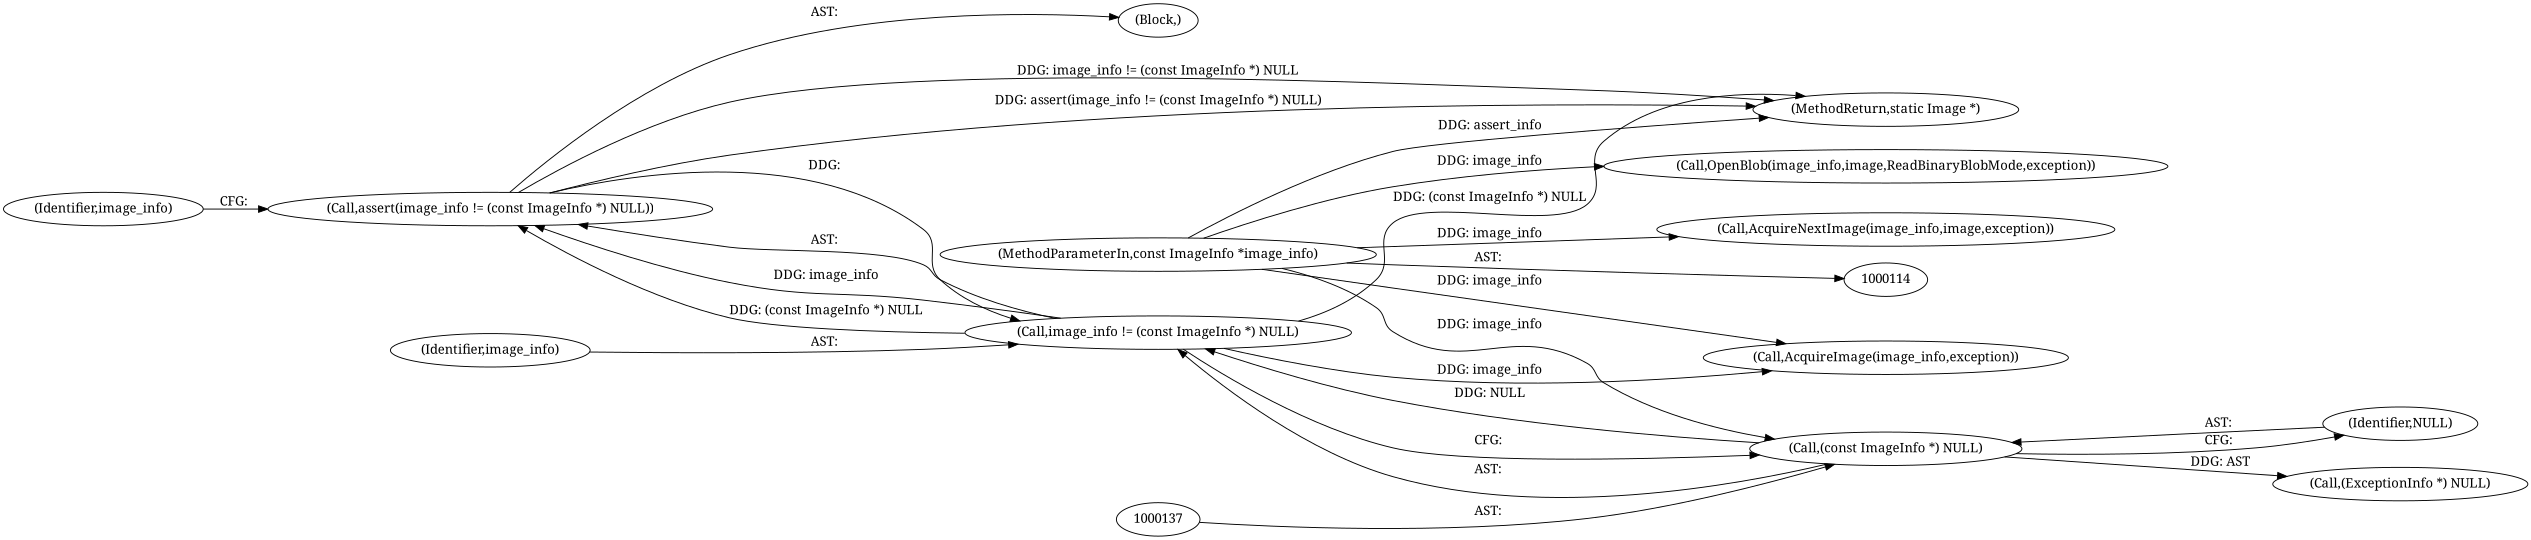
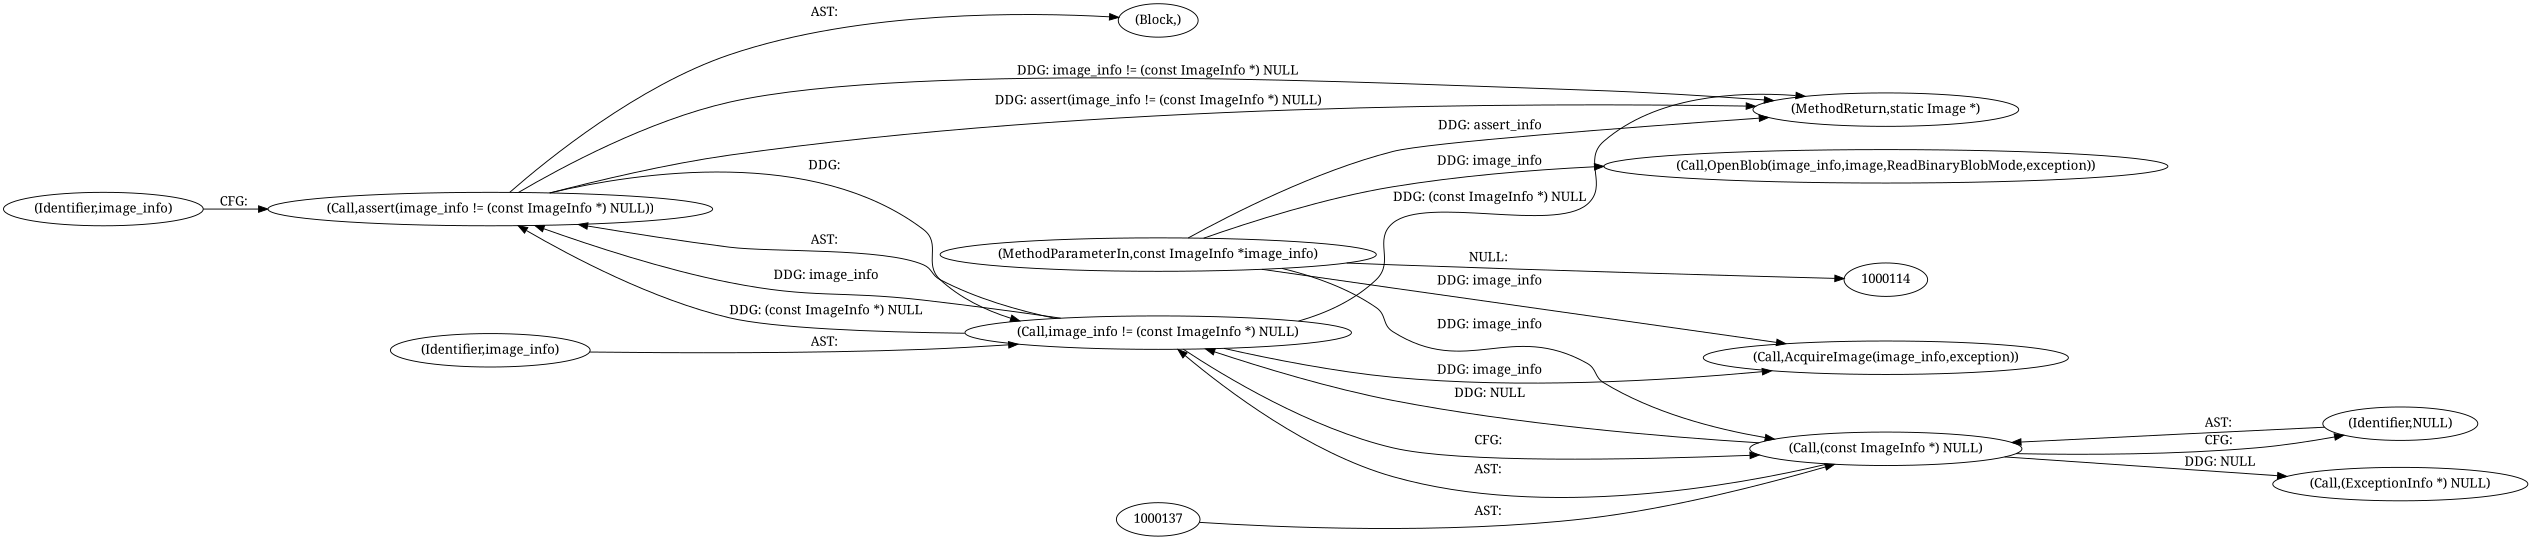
  digraph {
    fontname="Noto Serif"
    rankdir=LR
    node [fontname="Noto Serif"]
    edge [fontname="Noto Serif"]
    n1 [label="(Call,assert(image_info != (const ImageInfo *) NULL))"]
    n2 [label="(Call,image_info != (const ImageInfo *) NULL)"]
    n3 [label="(MethodReturn,static Image *)"]
    n4 [label="(Block,)"]
    n5 [label="(Call,(const ImageInfo *) NULL)"]
    n6 [label="(Call,AcquireImage(image_info,exception))"]
    n7 [label="(Identifier,NULL)"]
    n8 [label="(Call,(ExceptionInfo *) NULL)"]
    n9 [label="(MethodParameterIn,const ImageInfo *image_info)"]
    n10 [label="(Call,OpenBlob(image_info,image,ReadBinaryBlobMode,exception))"]
-   n11 [label="(Call,AcquireNextImage(image_info,image,exception))"]
    1000114
    n13 [label="(Identifier,image_info)"]
    n14 [label="(Identifier,image_info)"]
    1000137
    n1 -> n2 [label="DDG: "]
    n1 -> n3 [label="DDG: image_info != (const ImageInfo *) NULL"]
    n1 -> n3 [label="DDG: assert(image_info != (const ImageInfo *) NULL)"]
    n1 -> n4 [label="AST: "]
    n2 -> n1 [label="AST: "]
    n2 -> n1 [label="DDG: image_info"]
    n2 -> n1 [label="DDG: (const ImageInfo *) NULL"]
    n2 -> n3 [label="DDG: (const ImageInfo *) NULL"]
    n2 -> n5 [label="CFG: "]
    n2 -> n6 [label="DDG: image_info"]
    n5 -> n2 [label="AST: "]
    n5 -> n2 [label="DDG: NULL"]
    n5 -> n7 [label="CFG: "]
-   n5 -> n8 [label="DDG: AST"]
+   n5 -> n8 [label="DDG: NULL"]
    n7 -> n5 [label="AST: "]
    n9 -> n3 [label="DDG: assert_info"]
    n9 -> n5 [label="DDG: image_info"]
    n9 -> n6 [label="DDG: image_info"]
    n9 -> n10 [label="DDG: image_info"]
-   n9 -> n11 [label="DDG: image_info"]
-   n9 -> 1000114 [label="AST: "]
+   n9 -> 1000114 [label="NULL: "]
    n13 -> n2 [label="AST: "]
    n14 -> n1 [label="CFG: "]
    1000137 -> n5 [label="AST: "]
  }
